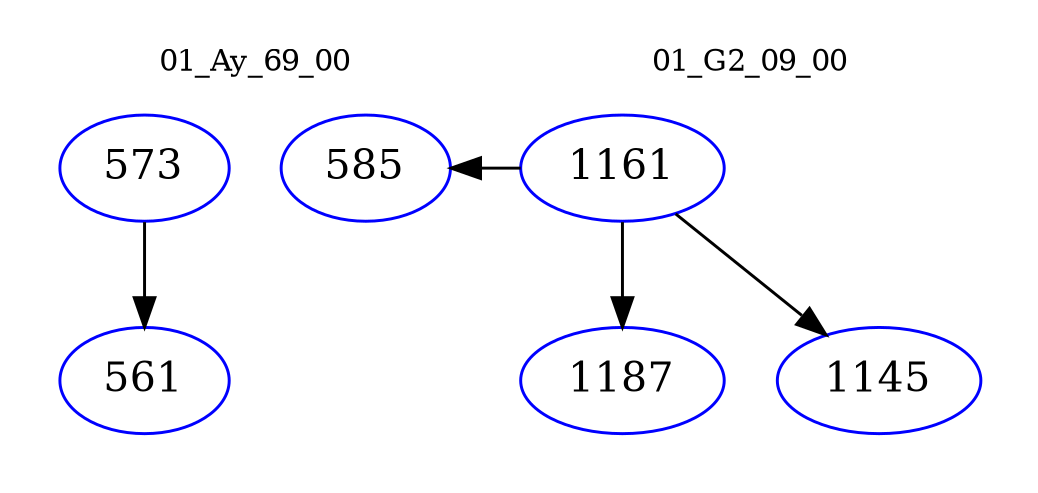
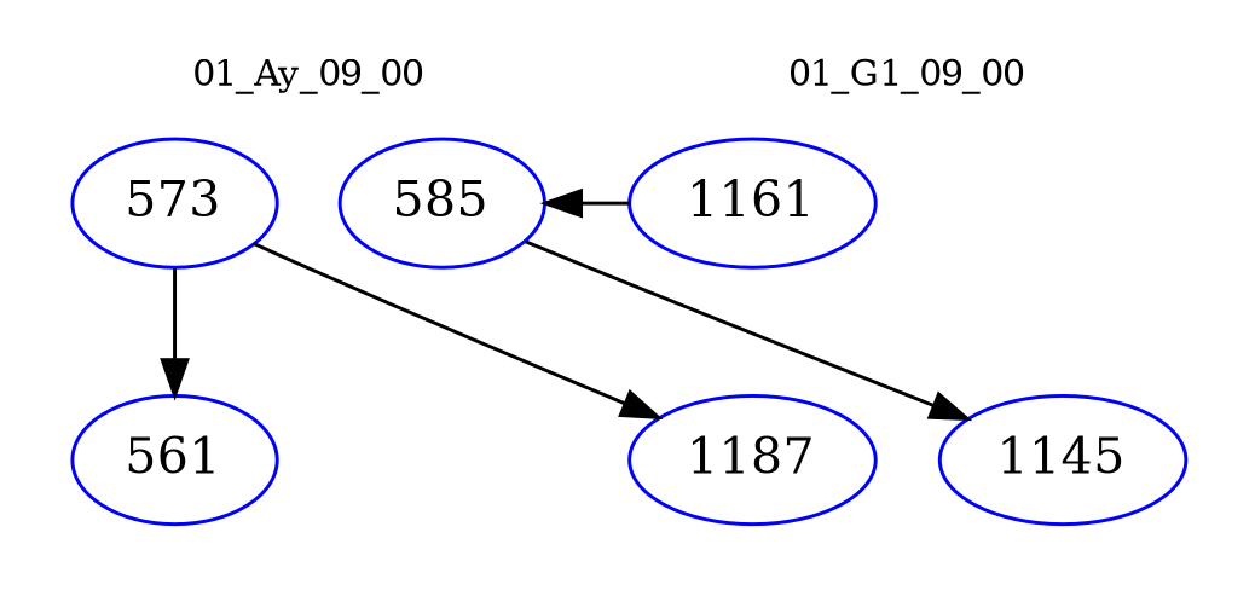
  digraph {
    node [color=blue]
    edge [color=black]
    n1 [label=573]
    n2 [label=561]
    n3 [label=585]
    n4 [label=1161]
    n5 [label=1145]
    n6 [label=1187]
    subgraph cluster_1 {
      color=white
      fontsize=10
-     label="01_Ay_69_00"
+     label="01_Ay_09_00"
      n1
      n2
      n3
    }
    subgraph cluster_2 {
      color=white
      fontsize=10
-     label="01_G2_09_00"
+     label="01_G1_09_00"
      n4
      n5
      n6
    }
    n1 -> n2
    n4 -> n3
-   n4 -> n5
-   n4 -> n6
+   n3 -> n5
+   n1 -> n6
  }
